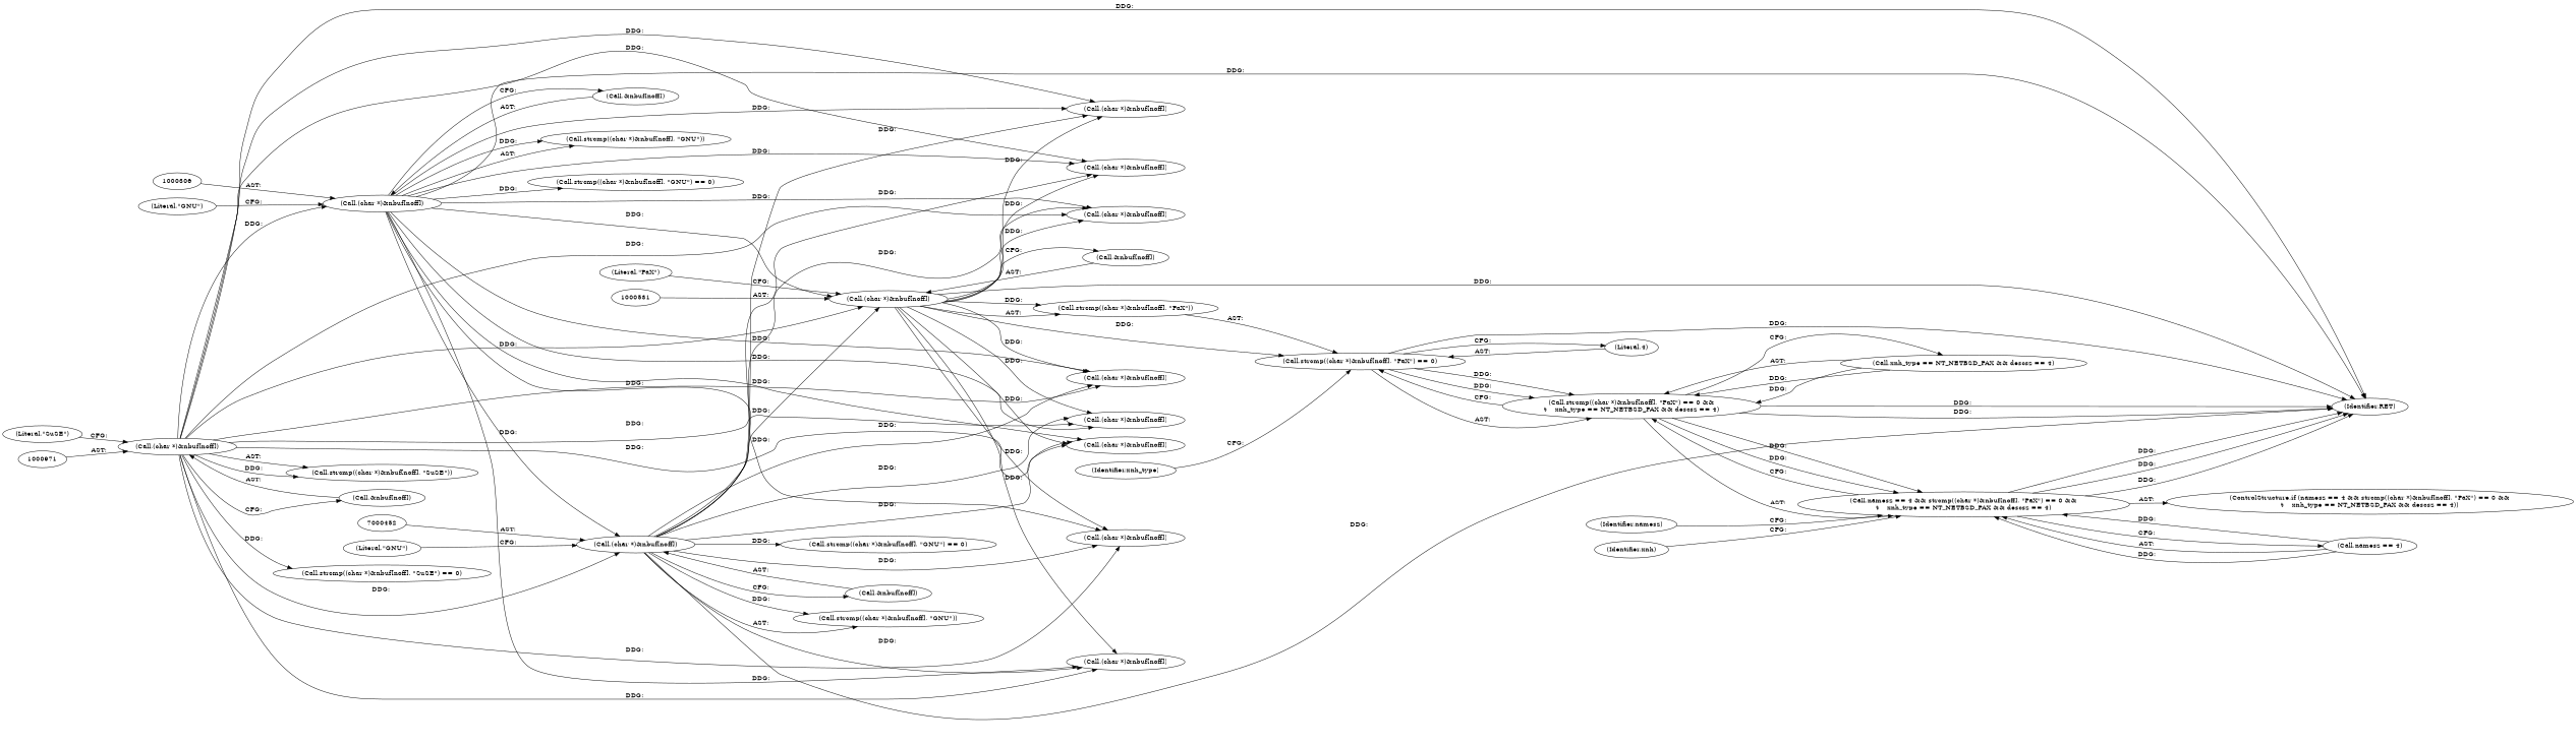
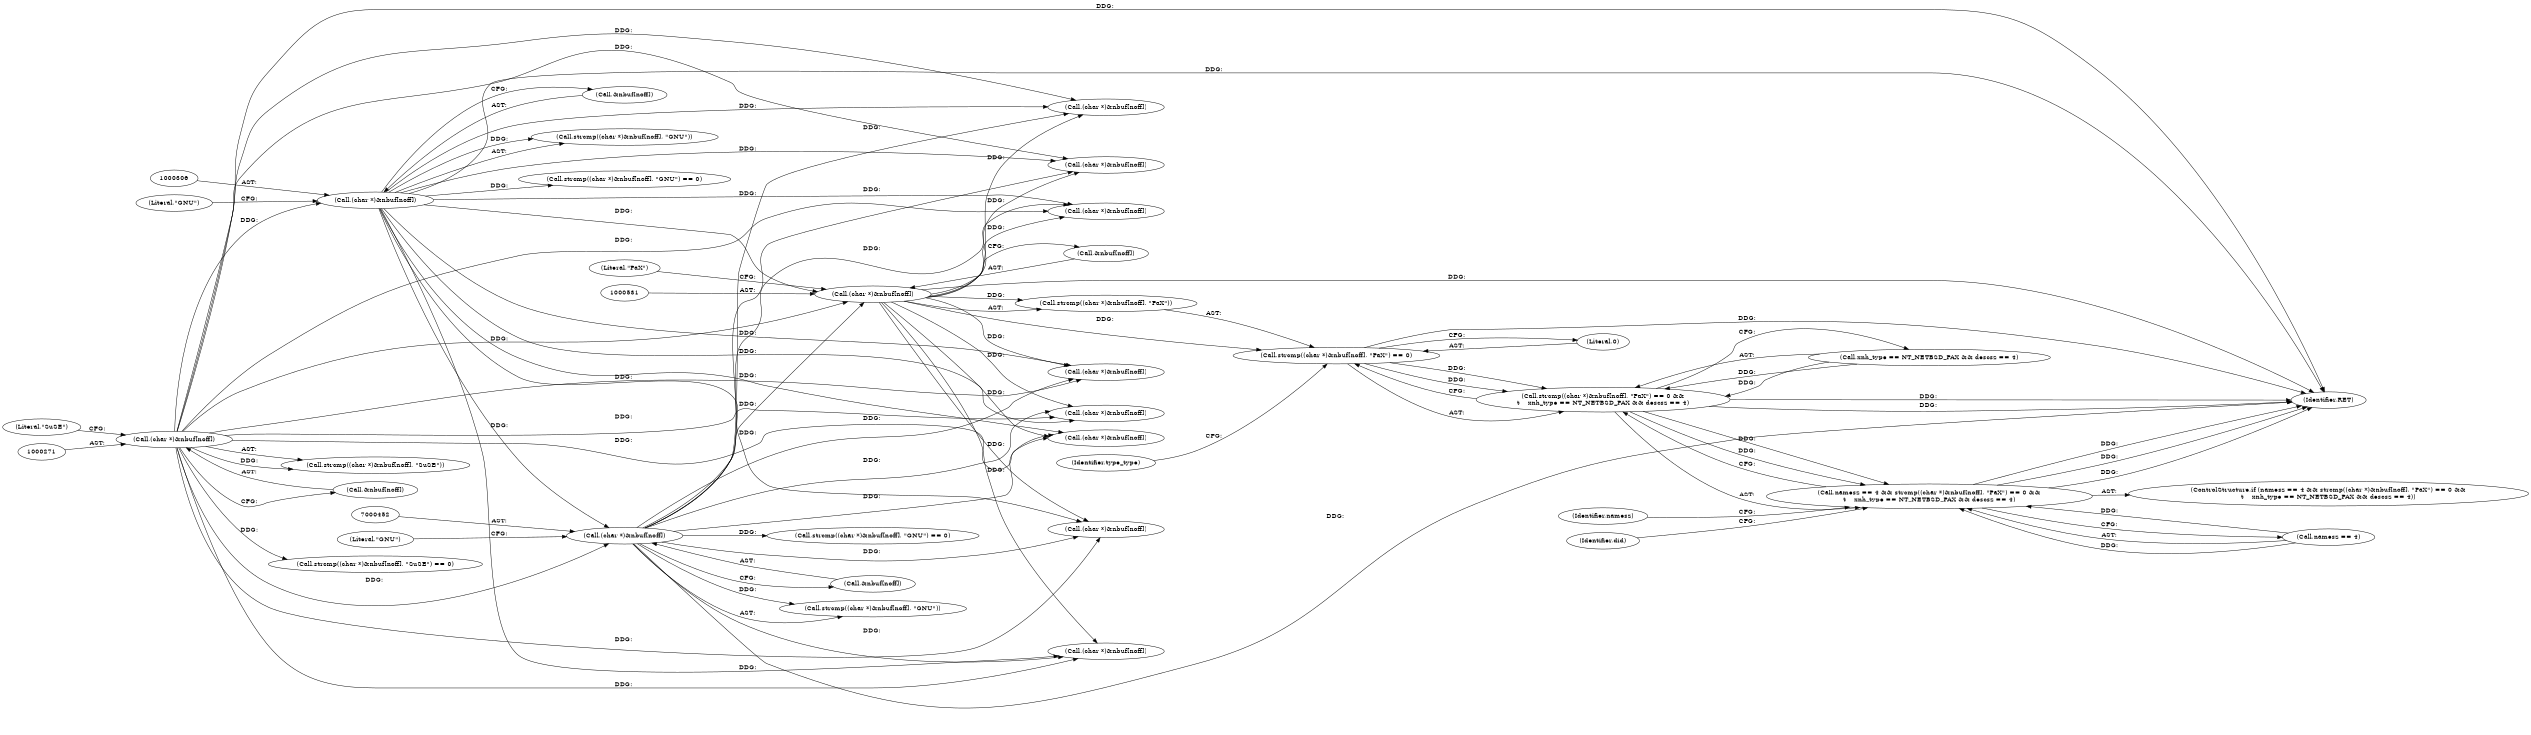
  digraph {
    rankdir=LR
    n1 [label="(Call,strcmp((char *)&nbuf[noff], \"PaX\") == 0)"]
    n2 [label="(Call,strcmp((char *)&nbuf[noff], \"PaX\") == 0 &&\n\t    xnh_type == NT_NETBSD_PAX && descsz == 4)"]
    n3 [label="(Identifier,RET)"]
-   n4 [label="(Literal,4)"]
+   n4 [label="(Literal,0)"]
    n5 [label="(Call,namesz == 4 && strcmp((char *)&nbuf[noff], \"PaX\") == 0 &&\n\t    xnh_type == NT_NETBSD_PAX && descsz == 4)"]
    n6 [label="(Call,xnh_type == NT_NETBSD_PAX && descsz == 4)"]
    n7 [label="(Call,(char *)&nbuf[noff])"]
    n8 [label="(Call,strcmp((char *)&nbuf[noff], \"PaX\"))"]
    n9 [label="(Call,&nbuf[noff])"]
    n10 [label="(Call,(char *)&nbuf[noff])"]
    n11 [label="(Call,(char *)&nbuf[noff])"]
    n12 [label="(Call,(char *)&nbuf[noff])"]
    n13 [label="(Call,(char *)&nbuf[noff])"]
    n14 [label="(Call,(char *)&nbuf[noff])"]
    n15 [label="(Call,(char *)&nbuf[noff])"]
    n16 [label="(Call,(char *)&nbuf[noff])"]
    n17 [label="(Call,(char *)&nbuf[noff])"]
    n18 [label="(Call,(char *)&nbuf[noff])"]
    n19 [label="(Call,(char *)&nbuf[noff])"]
    n20 [label="(Call,&nbuf[noff])"]
    n21 [label="(Call,strcmp((char *)&nbuf[noff], \"GNU\") == 0)"]
    n22 [label="(Call,strcmp((char *)&nbuf[noff], \"GNU\"))"]
    n23 [label="(Call,strcmp((char *)&nbuf[noff], \"GNU\") == 0)"]
    n24 [label="(Call,strcmp((char *)&nbuf[noff], \"GNU\"))"]
    n25 [label="(Call,&nbuf[noff])"]
    n26 [label="(Call,(char *)&nbuf[noff])"]
    n27 [label="(Call,strcmp((char *)&nbuf[noff], \"SuSE\"))"]
    n28 [label="(Call,&nbuf[noff])"]
    n29 [label="(Call,strcmp((char *)&nbuf[noff], \"SuSE\") == 0)"]
    n30 [label="(ControlStructure,if (namesz == 4 && strcmp((char *)&nbuf[noff], \"PaX\") == 0 &&\n\t    xnh_type == NT_NETBSD_PAX && descsz == 4))"]
    n31 [label="(Call,namesz == 4)"]
    n32 [label="(Literal,\"PaX\")"]
-   n33 [label="(Identifier,xnh_type)"]
+   n33 [label="(Identifier,type_type)"]
    n34 [label="(Literal,\"SuSE\")"]
-   n35 [label="(Identifier,xnh)"]
+   n35 [label="(Identifier,did)"]
    n36 [label="(Literal,\"GNU\")"]
    n37 [label="(Identifier,namesz)"]
    n38 [label="(Literal,\"GNU\")"]
    1000531
    1000306
-   1000271 [label=1000971]
+   1000271
    n42 [label=7000452]
    n1 -> n2 [label="AST: "]
    n1 -> n2 [label="DDG: "]
    n1 -> n2 [label="DDG: "]
    n1 -> n3 [label="DDG: "]
    n1 -> n4 [label="CFG: "]
    n2 -> n1 [label="CFG: "]
    n2 -> n3 [label="DDG: "]
    n2 -> n3 [label="DDG: "]
    n2 -> n5 [label="AST: "]
    n2 -> n5 [label="DDG: "]
    n2 -> n5 [label="DDG: "]
    n2 -> n6 [label="CFG: "]
    n4 -> n1 [label="AST: "]
    n5 -> n2 [label="CFG: "]
    n5 -> n3 [label="DDG: "]
    n5 -> n3 [label="DDG: "]
    n5 -> n3 [label="DDG: "]
    n5 -> n30 [label="AST: "]
    n5 -> n31 [label="CFG: "]
    n6 -> n2 [label="AST: "]
    n6 -> n2 [label="DDG: "]
    n6 -> n2 [label="DDG: "]
    n7 -> n1 [label="DDG: "]
    n7 -> n3 [label="DDG: "]
    n7 -> n8 [label="AST: "]
    n7 -> n8 [label="DDG: "]
    n7 -> n9 [label="CFG: "]
    n7 -> n10 [label="DDG: "]
    n7 -> n11 [label="DDG: "]
    n7 -> n12 [label="DDG: "]
    n7 -> n13 [label="DDG: "]
    n7 -> n14 [label="DDG: "]
    n7 -> n15 [label="DDG: "]
    n7 -> n16 [label="DDG: "]
    n7 -> n17 [label="DDG: "]
    n8 -> n1 [label="AST: "]
    n9 -> n7 [label="AST: "]
    n18 -> n3 [label="DDG: "]
    n18 -> n7 [label="DDG: "]
    n18 -> n10 [label="DDG: "]
    n18 -> n11 [label="DDG: "]
    n18 -> n12 [label="DDG: "]
    n18 -> n13 [label="DDG: "]
    n18 -> n14 [label="DDG: "]
    n18 -> n15 [label="DDG: "]
    n18 -> n16 [label="DDG: "]
    n18 -> n17 [label="DDG: "]
    n18 -> n19 [label="DDG: "]
    n18 -> n20 [label="CFG: "]
    n18 -> n21 [label="DDG: "]
    n18 -> n22 [label="AST: "]
    n18 -> n22 [label="DDG: "]
    n19 -> n3 [label="DDG: "]
    n19 -> n7 [label="DDG: "]
    n19 -> n10 [label="DDG: "]
    n19 -> n11 [label="DDG: "]
    n19 -> n12 [label="DDG: "]
    n19 -> n13 [label="DDG: "]
    n19 -> n14 [label="DDG: "]
    n19 -> n15 [label="DDG: "]
    n19 -> n16 [label="DDG: "]
    n19 -> n17 [label="DDG: "]
    n19 -> n23 [label="DDG: "]
    n19 -> n24 [label="AST: "]
    n19 -> n24 [label="DDG: "]
    n19 -> n25 [label="CFG: "]
    n20 -> n18 [label="AST: "]
    n25 -> n19 [label="AST: "]
    n26 -> n3 [label="DDG: "]
    n26 -> n7 [label="DDG: "]
    n26 -> n10 [label="DDG: "]
    n26 -> n11 [label="DDG: "]
    n26 -> n12 [label="DDG: "]
    n26 -> n13 [label="DDG: "]
    n26 -> n14 [label="DDG: "]
    n26 -> n15 [label="DDG: "]
    n26 -> n16 [label="DDG: "]
    n26 -> n17 [label="DDG: "]
    n26 -> n18 [label="DDG: "]
    n26 -> n19 [label="DDG: "]
    n26 -> n27 [label="AST: "]
    n26 -> n27 [label="DDG: "]
    n26 -> n28 [label="CFG: "]
    n26 -> n29 [label="DDG: "]
    n28 -> n26 [label="AST: "]
    n31 -> n5 [label="AST: "]
    n31 -> n5 [label="DDG: "]
    n31 -> n5 [label="DDG: "]
    n32 -> n7 [label="CFG: "]
    n33 -> n1 [label="CFG: "]
    n34 -> n26 [label="CFG: "]
    n35 -> n5 [label="CFG: "]
    n36 -> n18 [label="CFG: "]
    n37 -> n5 [label="CFG: "]
    n38 -> n19 [label="CFG: "]
    1000531 -> n7 [label="AST: "]
    1000306 -> n18 [label="AST: "]
    1000271 -> n26 [label="AST: "]
    n42 -> n19 [label="AST: "]
  }
